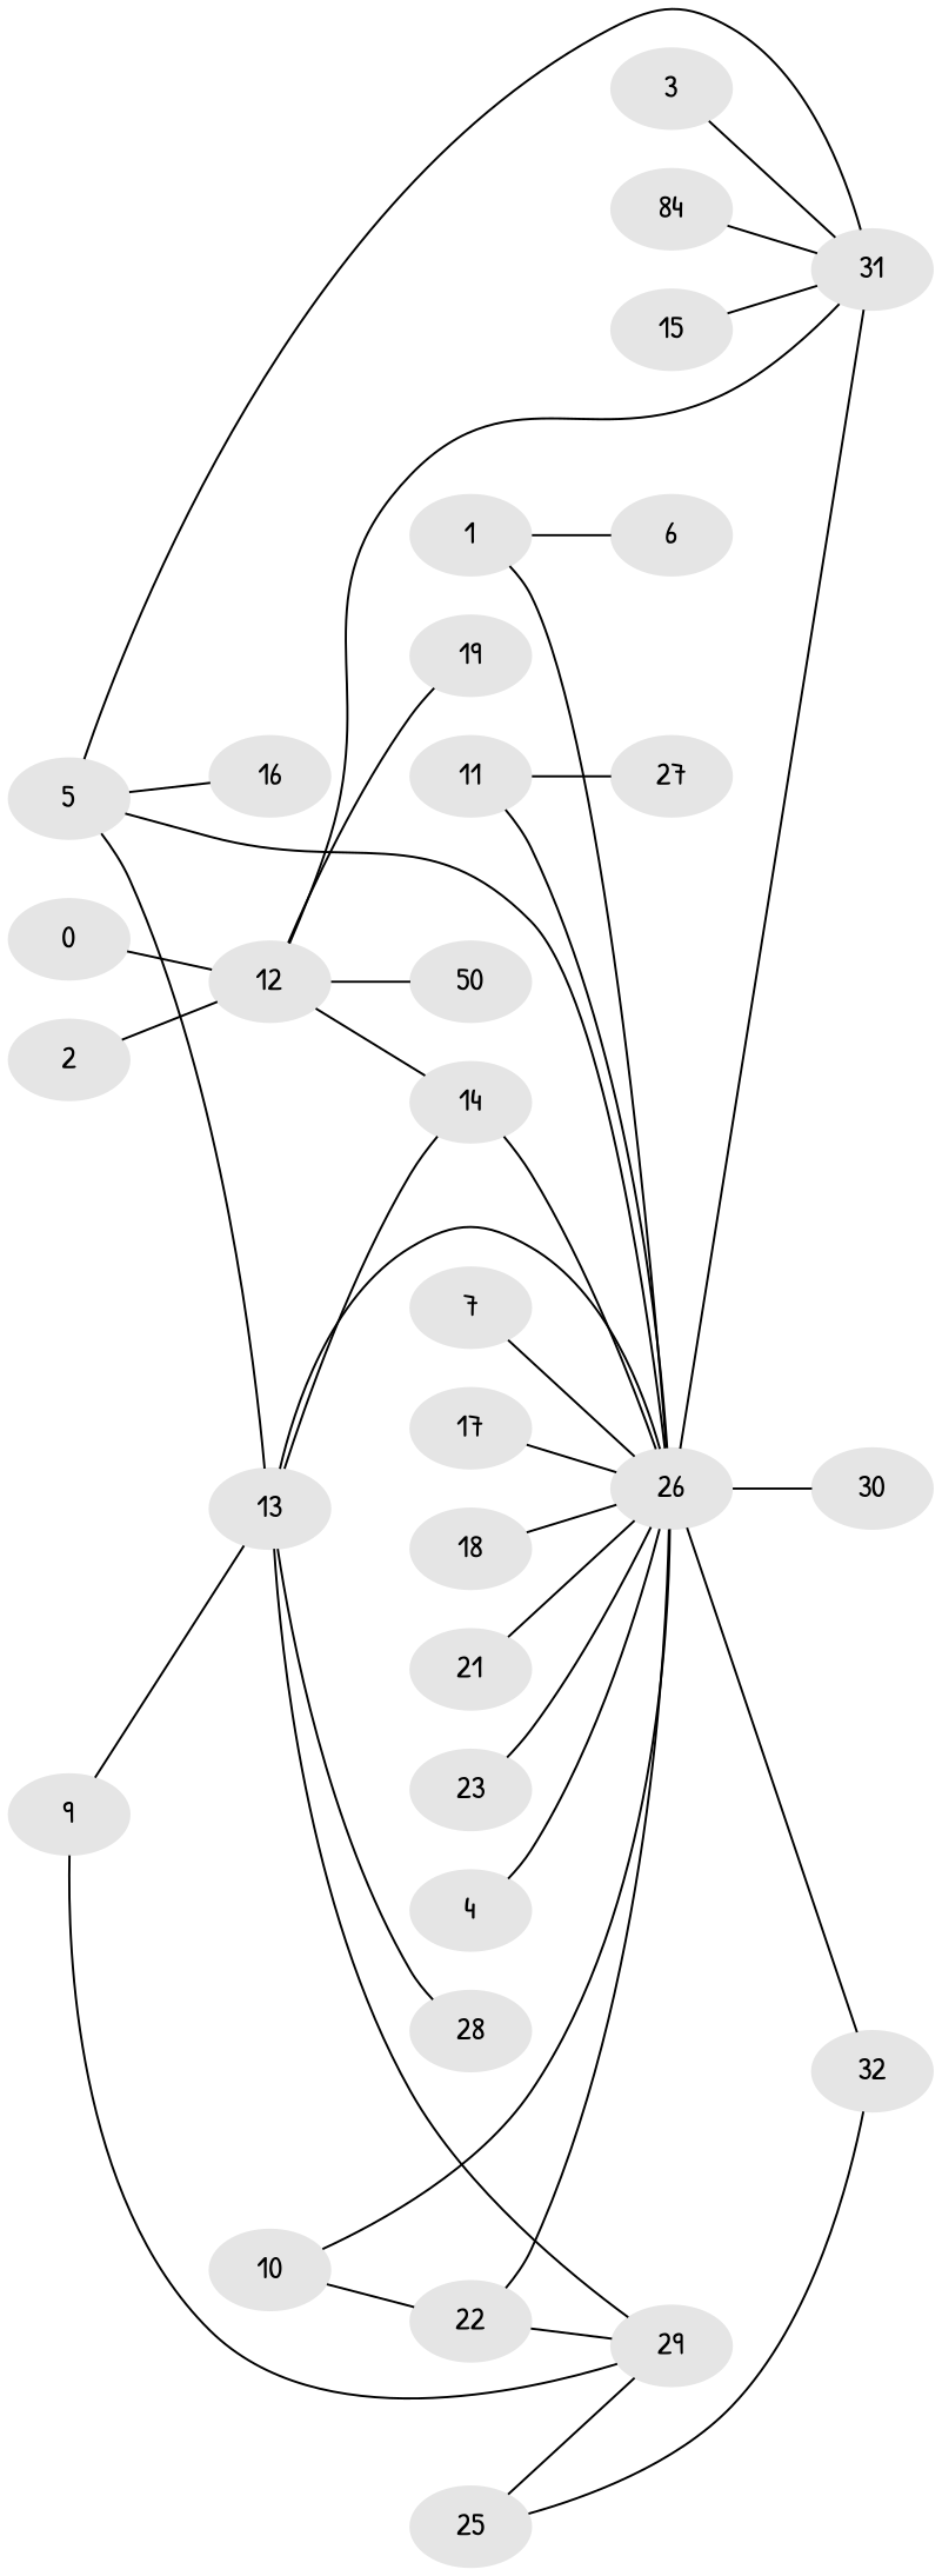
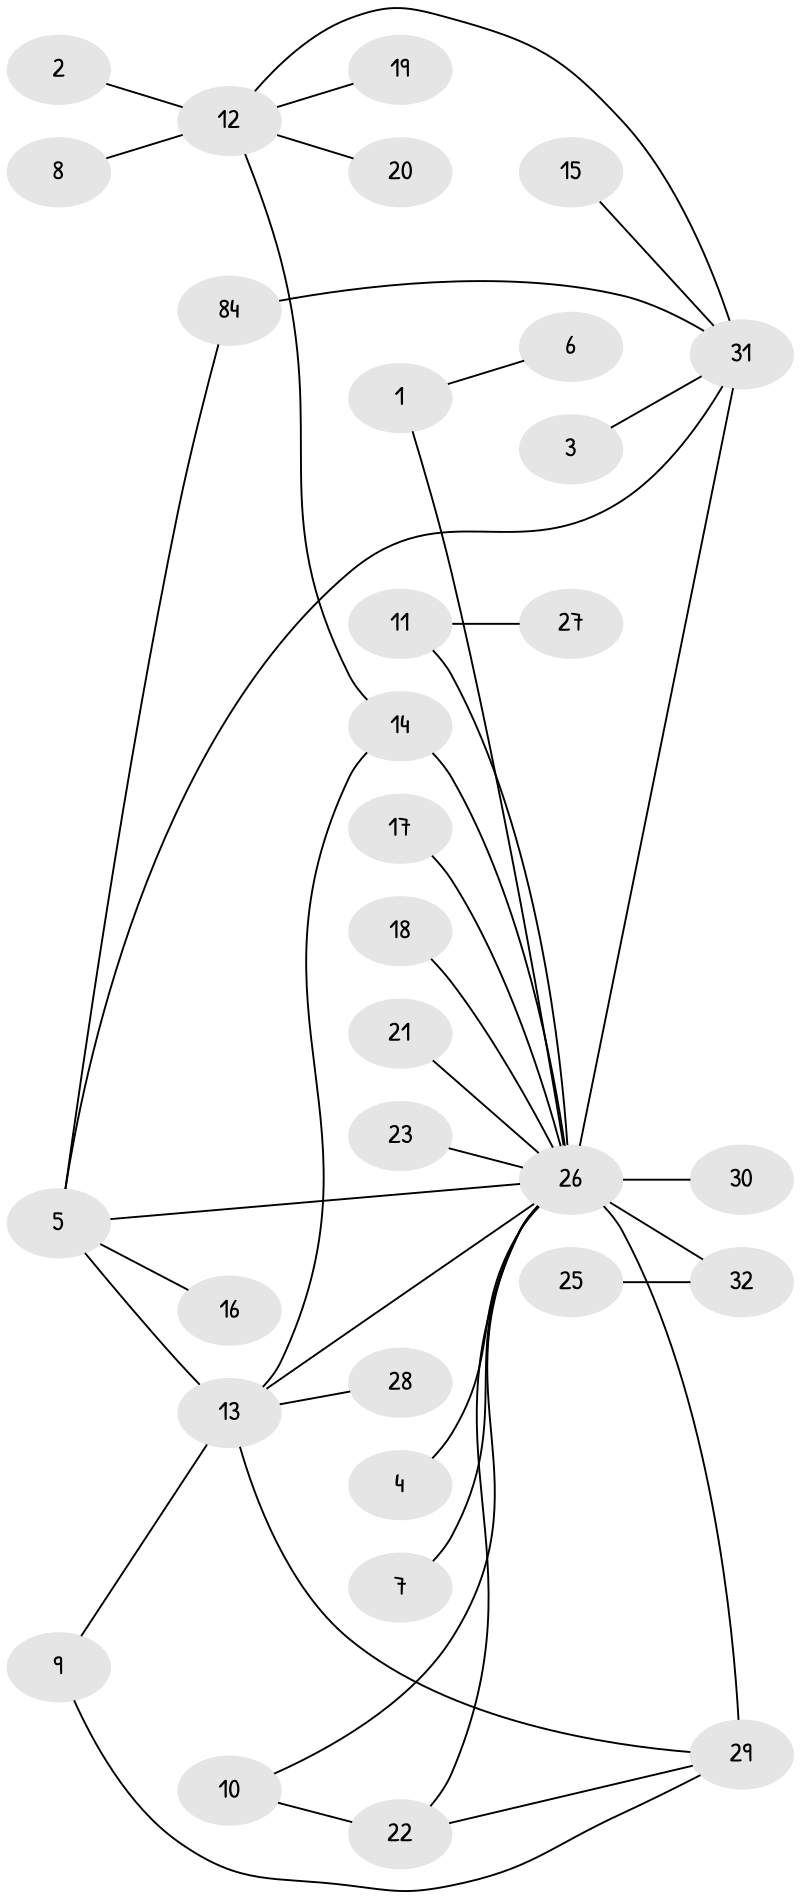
  graph {
    fontname="Patrick Hand"
    rankdir=LR
    node [color=gray90 fontname="Patrick Hand" style=filled]
    edge [fontname="Patrick Hand" weight=1.0]
    1
    6
    26
    31
    29
    30
    32
    2
    12
    14
    19
-   20 [label=50]
+   20
    3
    4
    5
    13
    16
    n18 [label=84]
    28
    7
-   8 [label=0]
+   8
    9
    10
    22
    11
    27
    15
    17
    18
    21
    23
    25
    1 -- 6
    1 -- 26
    26 -- 31
-   25 -- 29
+   26 -- 29
    26 -- 30
    26 -- 32
    2 -- 12
    12 -- 31
    12 -- 14
    12 -- 19
    12 -- 20
    14 -- 26
    3 -- 31
    4 -- 26
    5 -- 26
    5 -- 31
    5 -- 13
    5 -- 16
+   5 -- n18
    13 -- 26
    13 -- 29
    13 -- 14
    13 -- 28
    n18 -- 31
    7 -- 26
    8 -- 12
    9 -- 29
    9 -- 13
    10 -- 26
    10 -- 22
    22 -- 26 [weight=2.0]
    22 -- 29
    11 -- 26
    11 -- 27
    15 -- 31
    17 -- 26
    18 -- 26
    21 -- 26
    23 -- 26
    25 -- 32
  }
